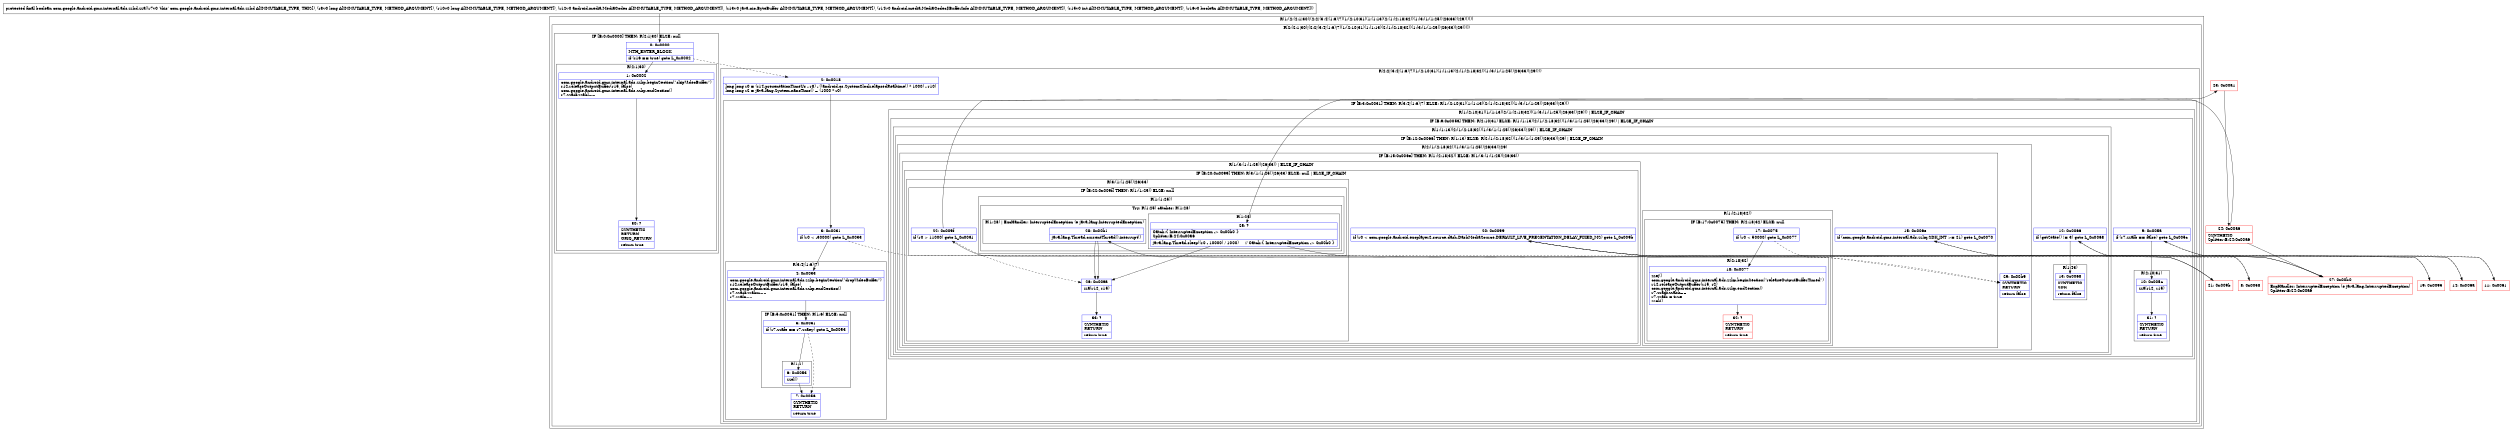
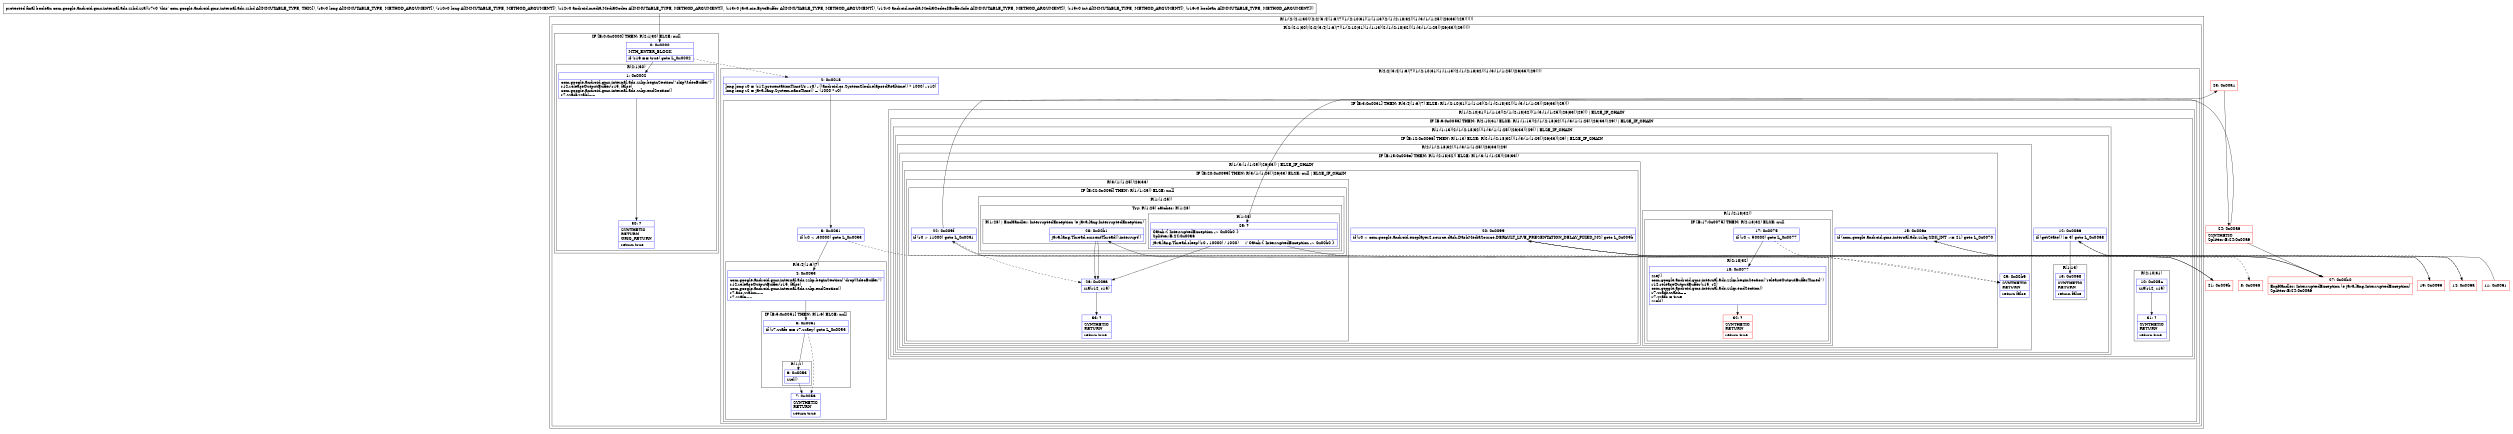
  digraph {
    node [color=blue shape=record]
    n1 [label="{1\:\ 0x0002|com.google.android.gms.internal.ads.zzkp.beginSection(\"skipVideoBuffer\")\lr12.releaseOutputBuffer(r15, false)\lcom.google.android.gms.internal.ads.zzkp.endSection()\lr7.zzadf.zzabl++\l}"]
    n2 [label="{30\:\ ?|SYNTHETIC\lRETURN\lORIG_RETURN\l|return true\l}"]
    n3 [label="{0\:\ 0x0000|MTH_ENTER_BLOCK\l|if (r16 == true) goto L_0x0002\l}"]
    n4 [label="{6\:\ 0x0053|zzel()\l}"]
    n5 [label="{5\:\ 0x0051|if (r7.zzafe == r7.zzaey) goto L_0x0053\l}"]
-   n6 [label="{4\:\ 0x0033|com.google.android.gms.internal.ads.zzkp.beginSection(\"dropVideoBuffer\")\lr12.releaseOutputBuffer(r15, false)\lcom.google.android.gms.internal.ads.zzkp.endSection()\lr7.zzadf.zzabm++\lr7.zzafe++\l}"]
+   n6 [label="{4\:\ 0x0033|com.google.android.gms.internal.ads.zzkp.beginSection(\"dropVideoBuffer\")\lr12.releaseOutputBuffer(r15, false)\lcom.google.android.gms.internal.ads.zzkp.endSection()\lr7.ads.zzabm++\lr7.zzafe++\l}"]
    n7 [label="{7\:\ 0x0056|SYNTHETIC\lRETURN\l|return true\l}"]
    n8 [label="{10\:\ 0x005c|zza(r12, r15)\l}"]
    n9 [label="{31\:\ ?|SYNTHETIC\lRETURN\l|return true\l}"]
-   n10 [label="{13\:\ 0x0068|SYNTHETIC\lSDK\l|return false\l}"]
+   n10 [label="{13\:\ 0x0068|SYNTHETIC\lRETURN\l|return false\l}"]
    n11 [label="{18\:\ 0x0077|zzej()\lcom.google.android.gms.internal.ads.zzkp.beginSection(\"releaseOutputBufferTimed\")\lr12.releaseOutputBuffer(r15, r2)\lcom.google.android.gms.internal.ads.zzkp.endSection()\lr7.zzadf.zzabk++\lr7.zzafb = true\lzzek()\l}"]
    n12 [color=red label="{32\:\ ?|SYNTHETIC\lRETURN\l|return true\l}"]
    n13 [label="{17\:\ 0x0075|if (r0 \< 50000) goto L_0x0077\l}"]
    n14 [label="{25\:\ ?|Catch:\{ InterruptedException \-\> 0x00b0 \}\lSplitter:B:24:0x00a6\l|java.lang.Thread.sleep((r0 \- 10000) \/ 1000)     \/\/ Catch:\{ InterruptedException \-\> 0x00b0 \}\l}"]
    n15 [label="{28\:\ 0x00b1|java.lang.Thread.currentThread().interrupt()\l}"]
    n16 [label="{22\:\ 0x009f|if (r0 \> 11000) goto L_0x00a1\l}"]
    n17 [label="{26\:\ 0x00aa|zza(r12, r15)\l}"]
    n18 [label="{33\:\ ?|SYNTHETIC\lRETURN\l|return true\l}"]
    n19 [label="{20\:\ 0x0099|if (r0 \< com.google.android.exoplayer2.source.dash.DashMediaSource.DEFAULT_LIVE_PRESENTATION_DELAY_FIXED_MS) goto L_0x009b\l}"]
    n20 [label="{15\:\ 0x006e|if (com.google.android.gms.internal.ads.zzkq.SDK_INT \>= 21) goto L_0x0070\l}"]
    n21 [label="{29\:\ 0x00b9|SYNTHETIC\lRETURN\l|return false\l}"]
    n22 [label="{12\:\ 0x0066|if (getState() != 3) goto L_0x0068\l}"]
-   n23 [label="{9\:\ 0x005a|if (r7.zzafb == false) goto L_0x005c\l}"]
    n24 [label="{3\:\ 0x0031|if (r0 \< \-30000) goto L_0x0033\l}"]
    n25 [label="{2\:\ 0x0018|long long r0 = (r14.presentationTimeUs \- r8) \- ((android.os.SystemClock.elapsedRealtime() * 1000) \- r10)\llong long r2 = java.lang.System.nanoTime() + (1000 * r0)\l}"]
    n26 [color=red label="{27\:\ 0x00b0|ExcHandler: InterruptedException (e java.lang.InterruptedException)\lSplitter:B:24:0x00a6\l}"]
    n27 [color=red label="{23\:\ 0x00a1}"]
    n28 [color=red label="{21\:\ 0x009b}"]
    n29 [color=red label="{19\:\ 0x0095}"]
    n30 [color=red label="{14\:\ 0x006a}"]
    n31 [color=red label="{11\:\ 0x0061}"]
    n32 [color=red label="{8\:\ 0x0058}"]
    n33 [color=red label="{24\:\ 0x00a6|SYNTHETIC\lSplitter:B:24:0x00a6\l}"]
    n34 [label="{protected final boolean com.google.android.gms.internal.ads.zzhd.zza((r7v0 'this' com.google.android.gms.internal.ads.zzhd A[IMMUTABLE_TYPE, THIS]), (r8v0 long A[IMMUTABLE_TYPE, METHOD_ARGUMENT]), (r10v0 long A[IMMUTABLE_TYPE, METHOD_ARGUMENT]), (r12v0 android.media.MediaCodec A[IMMUTABLE_TYPE, METHOD_ARGUMENT]), (r13v0 java.nio.ByteBuffer A[IMMUTABLE_TYPE, METHOD_ARGUMENT]), (r14v0 android.media.MediaCodec$BufferInfo A[IMMUTABLE_TYPE, METHOD_ARGUMENT]), (r15v0 int A[IMMUTABLE_TYPE, METHOD_ARGUMENT]), (r16v0 boolean A[IMMUTABLE_TYPE, METHOD_ARGUMENT])) }" color=""]
    subgraph cluster_1 {
      label="R(1:(2:(2:1|30)|(2:2|(3:4|(1:6)|7)(1:(2:10|31)(1:(1:13)(2:(1:(2:18|32))(1:(3:(1:(1:25))|26|33))|29))))))"
      subgraph cluster_2 {
        label="R(2:(2:1|30)|(2:2|(3:4|(1:6)|7)(1:(2:10|31)(1:(1:13)(2:(1:(2:18|32))(1:(3:(1:(1:25))|26|33))|29)))))"
        subgraph cluster_3 {
          label="IF [B:0:0x0000] THEN: R(2:1|30) ELSE: null"
          n3
          subgraph cluster_4 {
            label="R(2:1|30)"
            n1
            n2
          }
        }
        subgraph cluster_5 {
          label="R(2:2|(3:4|(1:6)|7)(1:(2:10|31)(1:(1:13)(2:(1:(2:18|32))(1:(3:(1:(1:25))|26|33))|29))))"
          n25
          subgraph cluster_6 {
            label="IF [B:3:0x0031] THEN: R(3:4|(1:6)|7) ELSE: R(1:(2:10|31)(1:(1:13)(2:(1:(2:18|32))(1:(3:(1:(1:25))|26|33))|29)))"
            n24
            subgraph cluster_7 {
              label="R(3:4|(1:6)|7)"
              n6
              n7
              subgraph cluster_8 {
                label="IF [B:5:0x0051] THEN: R(1:6) ELSE: null"
                n5
                subgraph cluster_9 {
                  label="R(1:1)"
                  n4
                }
              }
            }
            subgraph cluster_10 {
              label="R(1:(2:10|31)(1:(1:13)(2:(1:(2:18|32))(1:(3:(1:(1:25))|26|33))|29))) | ELSE_IF_CHAIN\l"
              subgraph cluster_11 {
                label="IF [B:9:0x005a] THEN: R(2:10|31) ELSE: R(1:(1:13)(2:(1:(2:18|32))(1:(3:(1:(1:25))|26|33))|29)) | ELSE_IF_CHAIN\l"
-               n23
                subgraph cluster_12 {
                  label="R(2:10|31)"
                  n8
                  n9
                }
                subgraph cluster_13 {
                  label="R(1:(1:13)(2:(1:(2:18|32))(1:(3:(1:(1:25))|26|33))|29)) | ELSE_IF_CHAIN\l"
                  subgraph cluster_14 {
                    label="IF [B:12:0x0066] THEN: R(1:13) ELSE: R(2:(1:(2:18|32))(1:(3:(1:(1:25))|26|33))|29) | ELSE_IF_CHAIN\l"
                    n22
                    subgraph cluster_15 {
-                     label="R(1:43)"
+                     label="R(1:13)"
                      n10
                    }
                    subgraph cluster_16 {
                      label="R(2:(1:(2:18|32))(1:(3:(1:(1:25))|26|33))|29)"
                      n21
                      subgraph cluster_17 {
                        label="IF [B:15:0x006e] THEN: R(1:(2:18|32)) ELSE: R(1:(3:(1:(1:25))|26|33))"
                        n20
                        subgraph cluster_18 {
                          label="R(1:(2:18|32))"
                          subgraph cluster_19 {
                            label="IF [B:17:0x0075] THEN: R(2:18|32) ELSE: null"
                            n13
                            subgraph cluster_20 {
                              label="R(2:18|32)"
                              n11
                              n12
                            }
                          }
                        }
                        subgraph cluster_21 {
                          label="R(1:(3:(1:(1:25))|26|33)) | ELSE_IF_CHAIN\l"
                          subgraph cluster_22 {
                            label="IF [B:20:0x0099] THEN: R(3:(1:(1:25))|26|33) ELSE: null | ELSE_IF_CHAIN\l"
                            n19
                            subgraph cluster_23 {
                              label="R(3:(1:(1:25))|26|33)"
                              n17
                              n18
                              subgraph cluster_24 {
                                label="IF [B:22:0x009f] THEN: R(1:(1:25)) ELSE: null"
                                n16
                                subgraph cluster_25 {
                                  label="R(1:(1:25))"
                                  subgraph cluster_26 {
                                    label="Try: R(1:25) catches: R(1:28)"
                                    subgraph cluster_27 {
                                      label="R(1:25)"
                                      n14
                                    }
                                    subgraph cluster_28 {
                                      label="R(1:28) | ExcHandler: InterruptedException (e java.lang.InterruptedException)\l"
                                      n15
                                    }
                                  }
                                }
                              }
                            }
                          }
                        }
                      }
                    }
                  }
                }
              }
            }
          }
        }
      }
    }
    subgraph cluster_29 {
      label="R(1:28) | ExcHandler: InterruptedException (e java.lang.InterruptedException)\l"
    }
    n1 -> n2
    n3 -> n1
    n3 -> n25 [style=dashed]
    n4 -> n7
    n5 -> n4
    n5 -> n7 [style=dashed]
    n6 -> n5
    n8 -> n9
    n11 -> n12
    n13 -> n11
    n13 -> n21 [style=dashed]
    n14 -> n17
    n14 -> n26
    n15 -> n17
    n15 -> n17
    n16 -> n17 [style=dashed]
    n16 -> n27
    n17 -> n18
    n19 -> n21 [style=dashed]
    n19 -> n28
    n20 -> n29 [style=dashed]
    n22 -> n10
    n22 -> n30 [style=dashed]
-   n23 -> n8
-   n23 -> n31 [style=dashed]
    n24 -> n6
    n24 -> n32 [style=dashed]
    n25 -> n24
    n26 -> n15
    n27 -> n33
    n28 -> n16
    n29 -> n19
    n30 -> n20
    n31 -> n22
-   n32 -> n23
    n33 -> n14
    n33 -> n26
    n34 -> n3
  }
